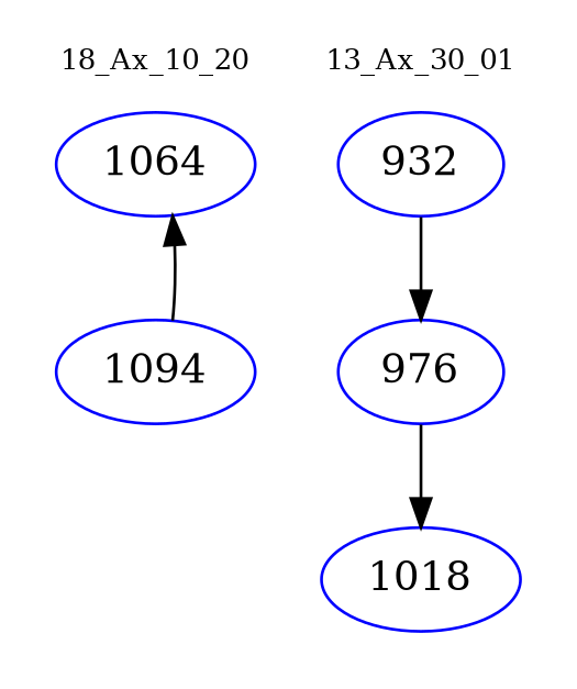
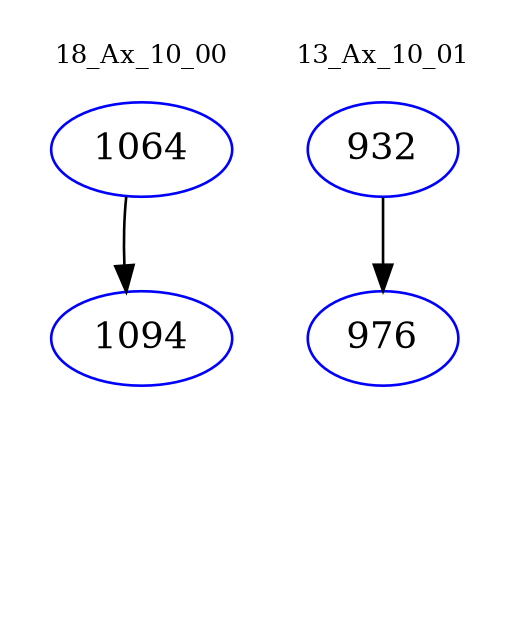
  digraph {
    node [color=blue]
    edge [color=black]
    n1 [label=1064]
    n2 [label=1094]
    n3 [label=932]
    n4 [label=976]
-   n5 [label=1018]
    subgraph cluster_1 {
      color=white
      fontsize=10
-     label="18_Ax_10_20"
+     label="18_Ax_10_00"
      n1
      n2
    }
    subgraph cluster_2 {
      color=white
      fontsize=10
-     label="13_Ax_30_01"
+     label="13_Ax_10_01"
      n3
      n4
-     n5
    }
-   n2 -> n1
+   n1 -> n2
    n3 -> n4
-   n4 -> n5
  }
